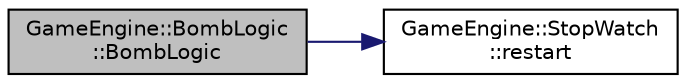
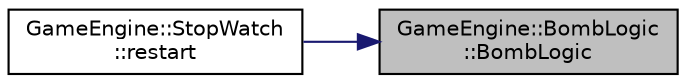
  digraph {
    rankdir=LR
    node [color=black fontname=Helvetica fontsize=10 shape=record style=filled]
    n1 [fillcolor=grey75 fontcolor=black height=0.2 label="GameEngine::BombLogic\l::BombLogic" width=0.4]
    n2 [fillcolor=white height=0.2 label="GameEngine::StopWatch\l::restart" width=0.4]
-   n1 -> n2 [color=midnightblue fontname=Helvetica fontsize=10 labelfontname=Helvetica labelfontsize=10 style=solid]
+   n2 -> n1 [color=midnightblue fontname=Helvetica fontsize=10 labelfontname=Helvetica labelfontsize=10 style=solid]
  }
